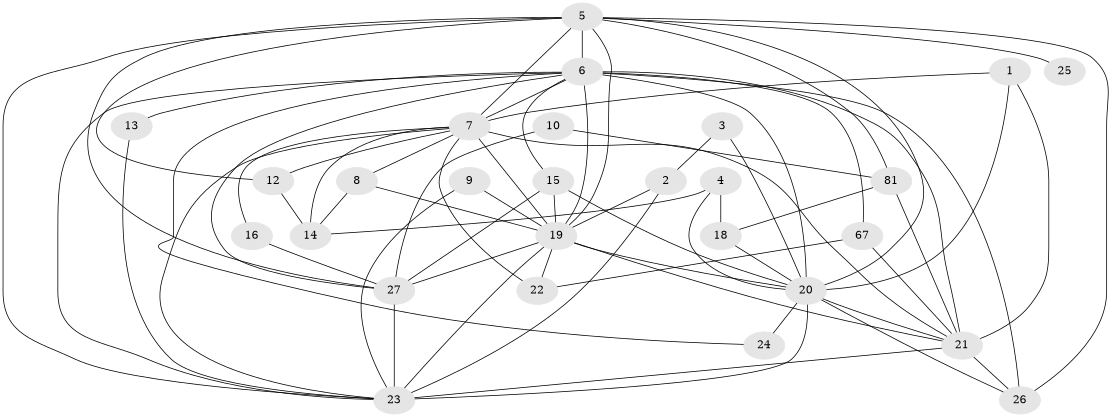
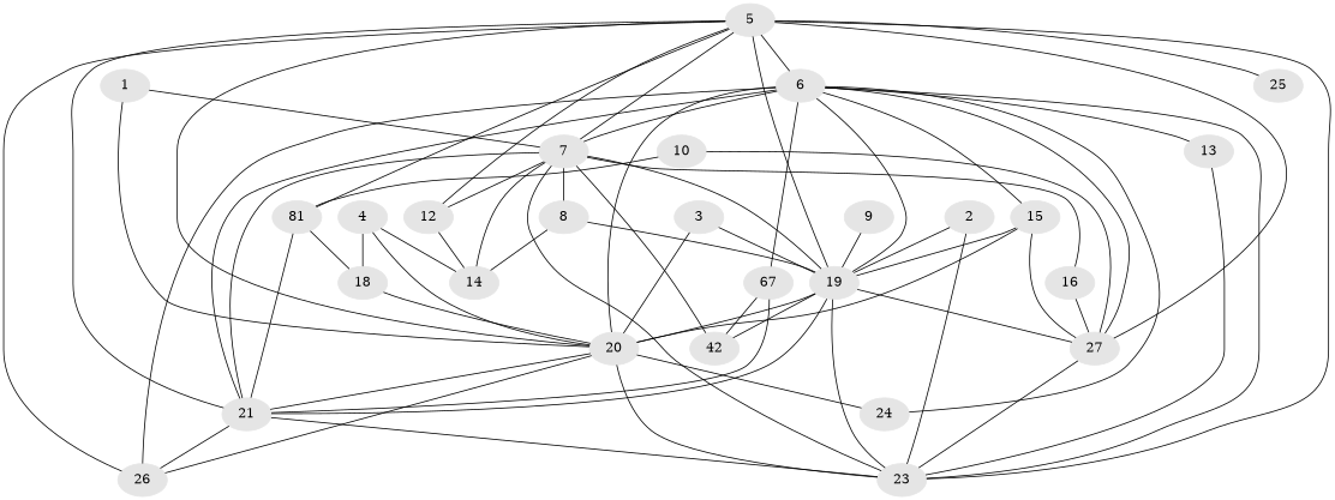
  graph {
    node [color=gray90 style=filled]
    edge [weight=1.0]
    1
    7
    20
    19
    23
    14
    12
    21
    8
    16
-   22
+   22 [label=42]
    24
    26
    2
    27
    3
    4
    18
    5
    6
    n21 [label=81]
    25
    13
    15
    n25 [label=67]
    9
    10
    1 -- 7
    1 -- 20
    7 -- 19 [weight=2.0]
    7 -- 23
    7 -- 14
    7 -- 12 [weight=2.0]
    7 -- 21
    7 -- 8
    7 -- 16
    7 -- 22 [weight=2.0]
    20 -- 23 [weight=3.0]
    20 -- 21 [weight=2.0]
    20 -- 24 [weight=2.0]
    20 -- 26
    19 -- 20 [weight=2.0]
    19 -- 23 [weight=2.0]
    19 -- 21
    19 -- 22
    19 -- 27
    12 -- 14
    21 -- 23
    21 -- 26
    8 -- 19
    8 -- 14
    16 -- 27
    2 -- 19
    2 -- 23
    27 -- 23
    3 -- 20
-   3 -- 2
+   3 -- 19
    4 -- 20
    4 -- 14
    4 -- 18
    18 -- 20
    5 -- 7 [weight=2.0]
    5 -- 20 [weight=4.0]
    5 -- 19 [weight=2.0]
    5 -- 23 [weight=2.0]
    5 -- 12
-   1 -- 21 [weight=3.0]
+   5 -- 21 [weight=3.0]
    5 -- 26
    5 -- 27
    5 -- 6 [weight=6.0]
    5 -- n21
    5 -- 25 [weight=2.0]
    6 -- 7 [weight=3.0]
    6 -- 20 [weight=5.0]
    6 -- 19 [weight=3.0]
    6 -- 23 [weight=2.0]
    6 -- 21 [weight=2.0]
    6 -- 24
    6 -- 26
    6 -- 27 [weight=2.0]
    6 -- 13 [weight=2.0]
    6 -- 15
    6 -- n25
    n21 -- 21
    n21 -- 18
    13 -- 23
    15 -- 20
    15 -- 19
    15 -- 27
    n25 -- 21
    n25 -- 22
    9 -- 19
-   9 -- 23
    10 -- 27
    10 -- n21
  }
